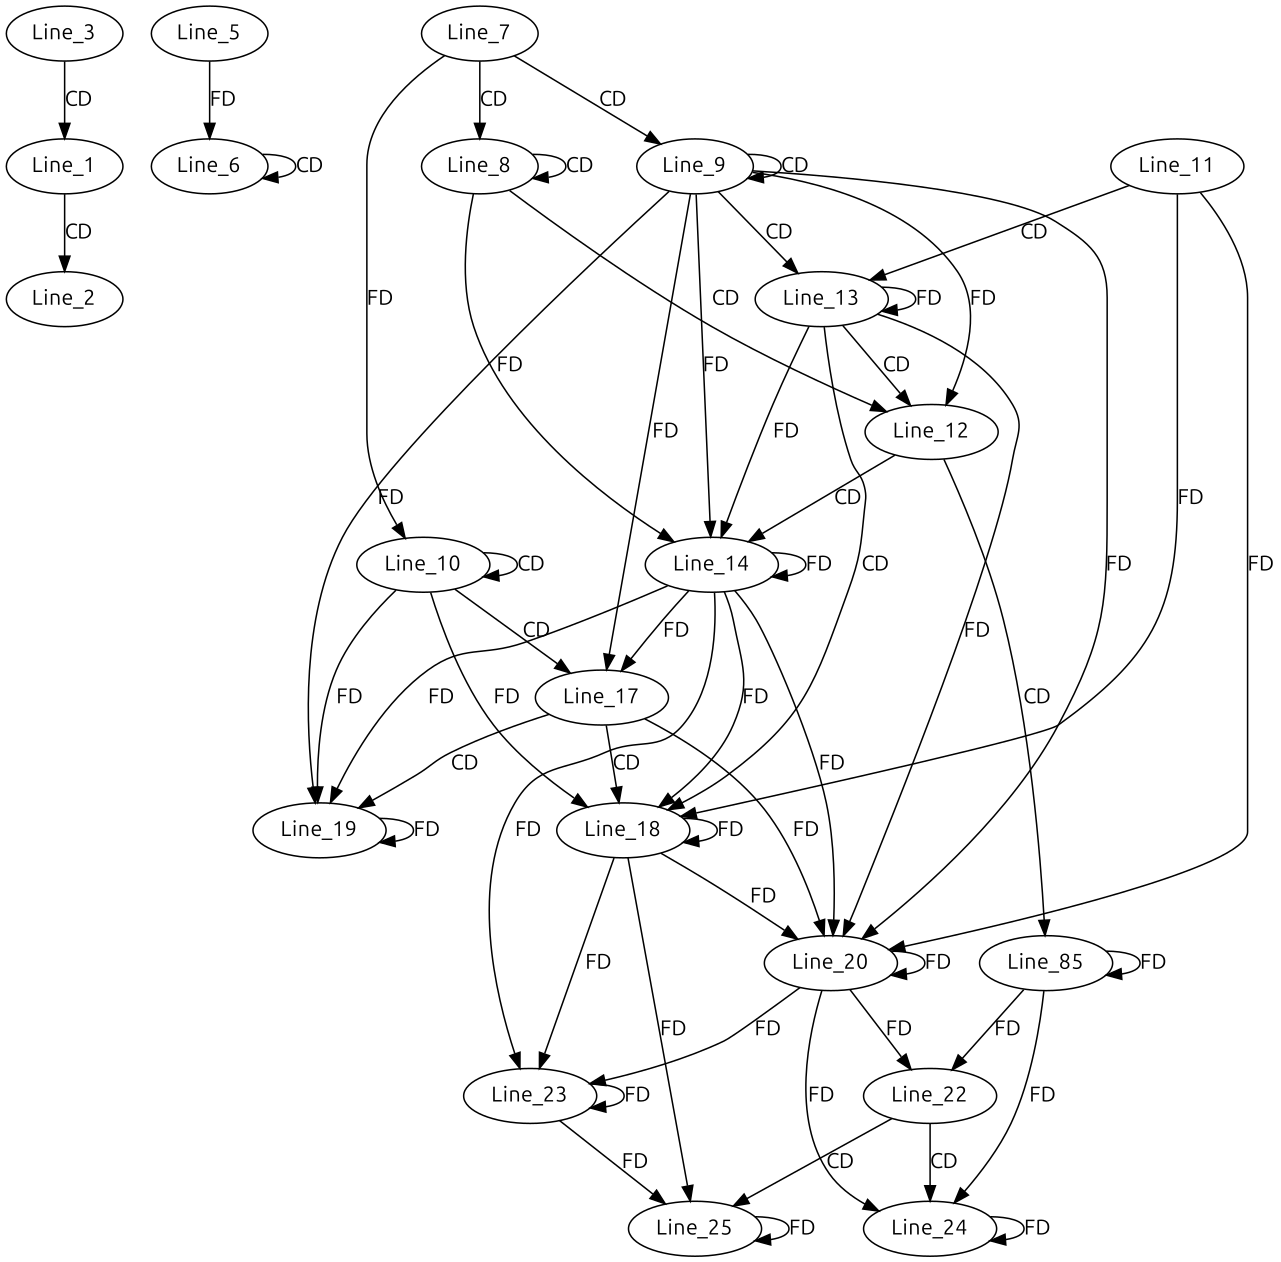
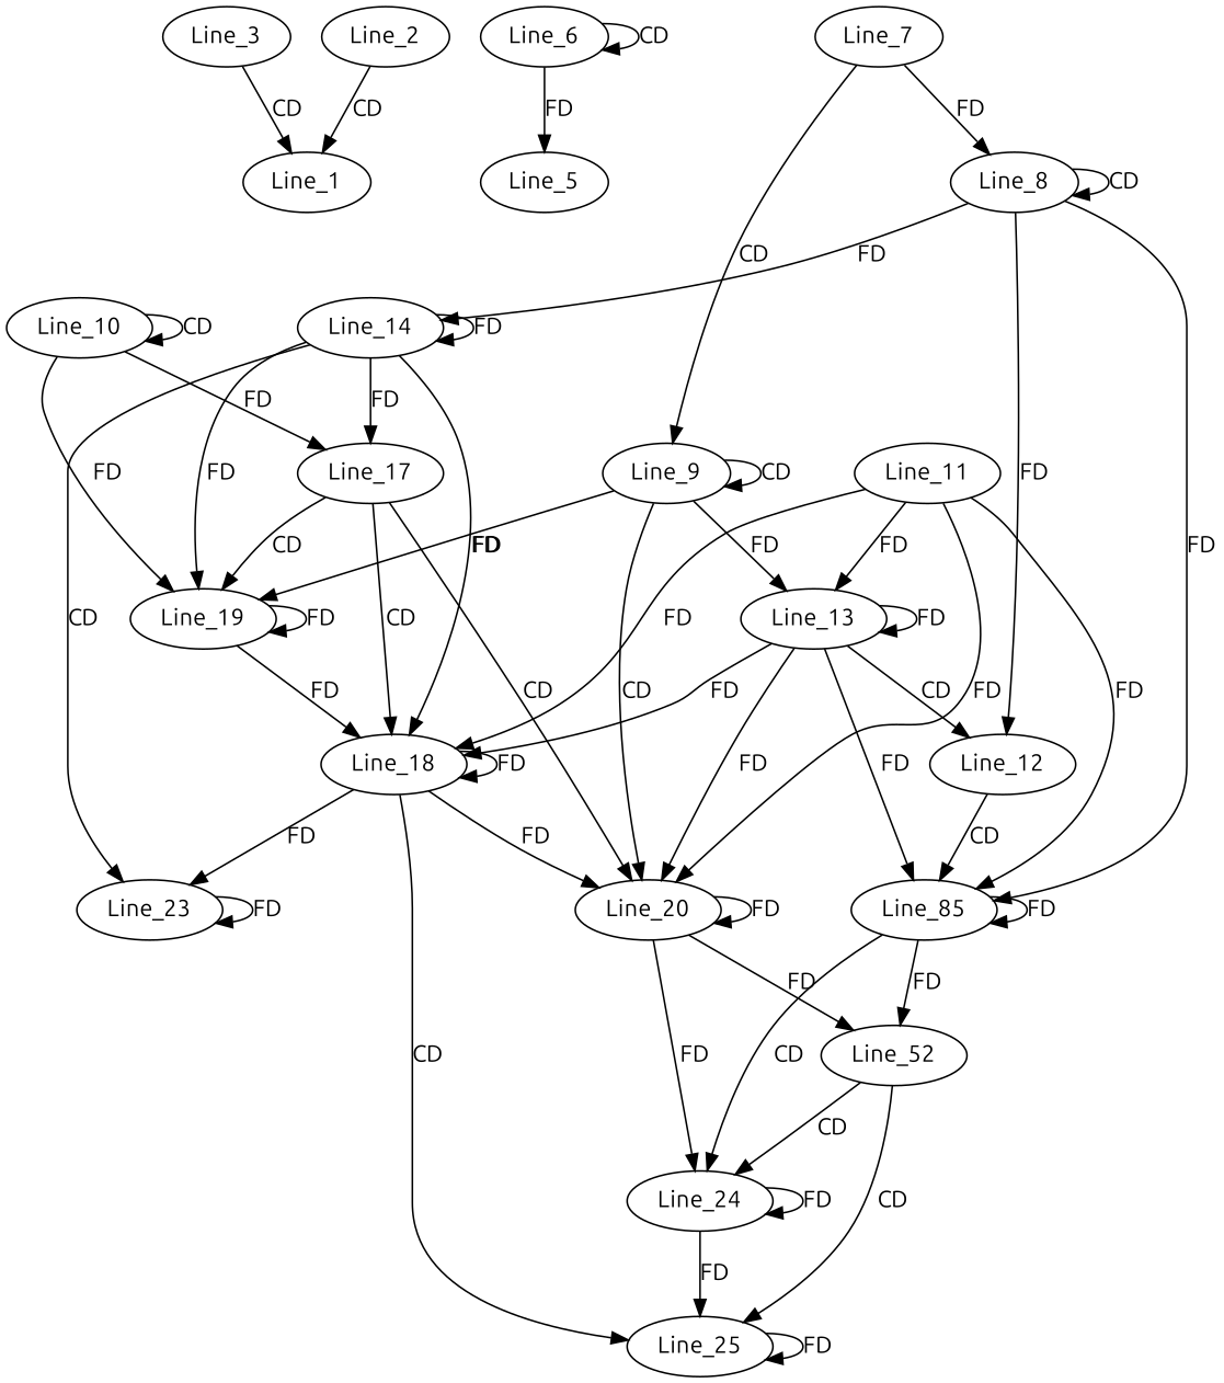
  digraph {
    fontname=Ubuntu
    node [fontname=Ubuntu]
    edge [fontname=Ubuntu]
    n1 [label=Line_3]
    Line_1
    Line_2
    Line_6
    Line_5
    Line_8
    Line_12
    Line_14
    n9 [label=Line_85]
    Line_17
    Line_19
    Line_20
    Line_18
    Line_23
-   Line_22
+   Line_22 [label=Line_52]
    Line_24
    Line_7
    Line_9
    Line_10
    Line_13
    Line_25
    Line_11
    n1 -> Line_1 [label=CD]
-   Line_1 -> Line_2 [label=CD]
+   Line_2 -> Line_1 [label=CD]
    Line_6 -> Line_6 [label=CD]
-   Line_5 -> Line_6 [label=FD]
+   Line_6 -> Line_5 [label=FD]
    Line_8 -> Line_8 [label=CD]
-   Line_8 -> Line_12 [label=CD]
+   Line_8 -> Line_12 [label=FD]
    Line_8 -> Line_14 [label=FD]
-   Line_12 -> Line_14 [label=CD]
+   Line_8 -> n9 [label=FD]
    Line_12 -> n9 [label=CD]
    Line_14 -> Line_14 [label=FD]
    Line_14 -> Line_17 [label=FD]
    Line_14 -> Line_19 [label=FD]
-   Line_14 -> Line_20 [label=FD]
    Line_14 -> Line_18 [label=FD]
-   Line_14 -> Line_23 [label=FD]
+   Line_14 -> Line_23 [label=CD]
    n9 -> n9 [label=FD]
    n9 -> Line_22 [label=FD]
-   n9 -> Line_24 [label=FD]
+   n9 -> Line_24 [label=CD]
    Line_17 -> Line_19 [label=CD]
-   Line_17 -> Line_20 [label=FD]
+   Line_17 -> Line_20 [label=CD]
    Line_17 -> Line_18 [label=CD]
    Line_19 -> Line_19 [label=FD]
    Line_20 -> Line_20 [label=FD]
-   Line_20 -> Line_23 [label=FD]
    Line_20 -> Line_22 [label=FD]
    Line_20 -> Line_24 [label=FD]
    Line_18 -> Line_20 [label=FD]
    Line_18 -> Line_18 [label=FD]
    Line_18 -> Line_23 [label=FD]
-   Line_18 -> Line_25 [label=FD]
+   Line_18 -> Line_25 [label=CD]
    Line_23 -> Line_23 [label=FD]
-   Line_23 -> Line_25 [label=FD]
+   Line_24 -> Line_25 [label=FD]
    Line_22 -> Line_24 [label=CD]
    Line_22 -> Line_25 [label=CD]
    Line_24 -> Line_24 [label=FD]
-   Line_7 -> Line_8 [label=CD]
+   Line_7 -> Line_8 [label=FD]
    Line_7 -> Line_9 [label=CD]
-   Line_7 -> Line_10 [label=FD]
-   Line_9 -> Line_12 [label=FD]
-   Line_9 -> Line_14 [label=FD]
-   Line_9 -> Line_17 [label=FD]
    Line_9 -> Line_19 [label=FD]
-   Line_9 -> Line_20 [label=FD]
+   Line_9 -> Line_20 [label=CD]
    Line_9 -> Line_9 [label=CD]
-   Line_9 -> Line_13 [label=CD]
-   Line_10 -> Line_17 [label=CD]
+   Line_9 -> Line_13 [label=FD]
+   Line_10 -> Line_17 [label=FD]
    Line_10 -> Line_19 [label=FD]
-   Line_10 -> Line_18 [label=FD]
+   Line_19 -> Line_18 [label=FD]
    Line_10 -> Line_10 [label=CD]
    Line_13 -> Line_12 [label=CD]
-   Line_13 -> Line_14 [label=FD]
+   Line_13 -> n9 [label=FD]
    Line_13 -> Line_20 [label=FD]
-   Line_13 -> Line_18 [label=CD]
+   Line_13 -> Line_18 [label=FD]
    Line_13 -> Line_13 [label=FD]
    Line_25 -> Line_25 [label=FD]
+   Line_11 -> n9 [label=FD]
    Line_11 -> Line_20 [label=FD]
    Line_11 -> Line_18 [label=FD]
-   Line_11 -> Line_13 [label=CD]
+   Line_11 -> Line_13 [label=FD]
  }
